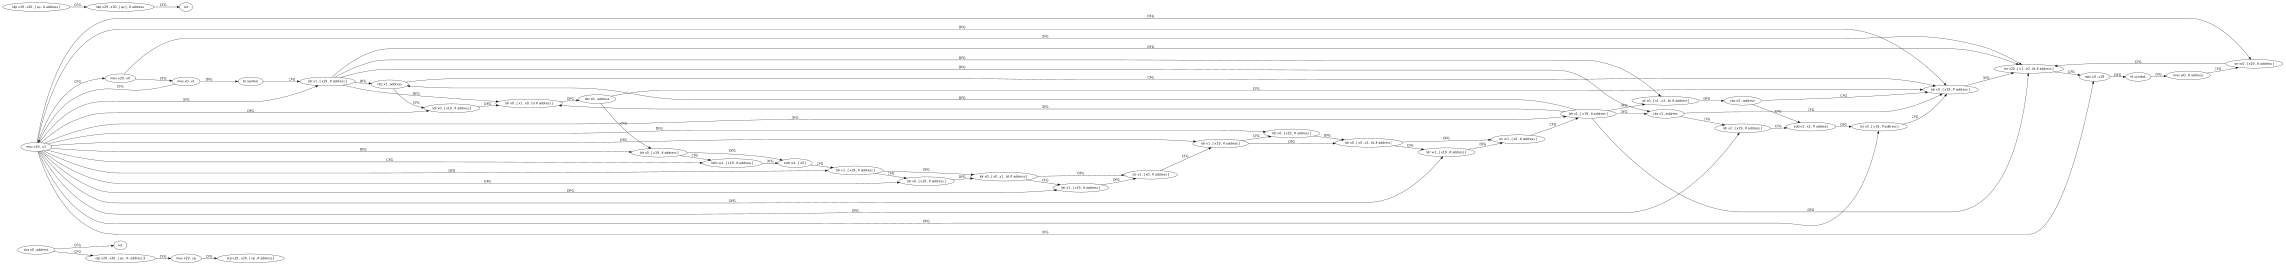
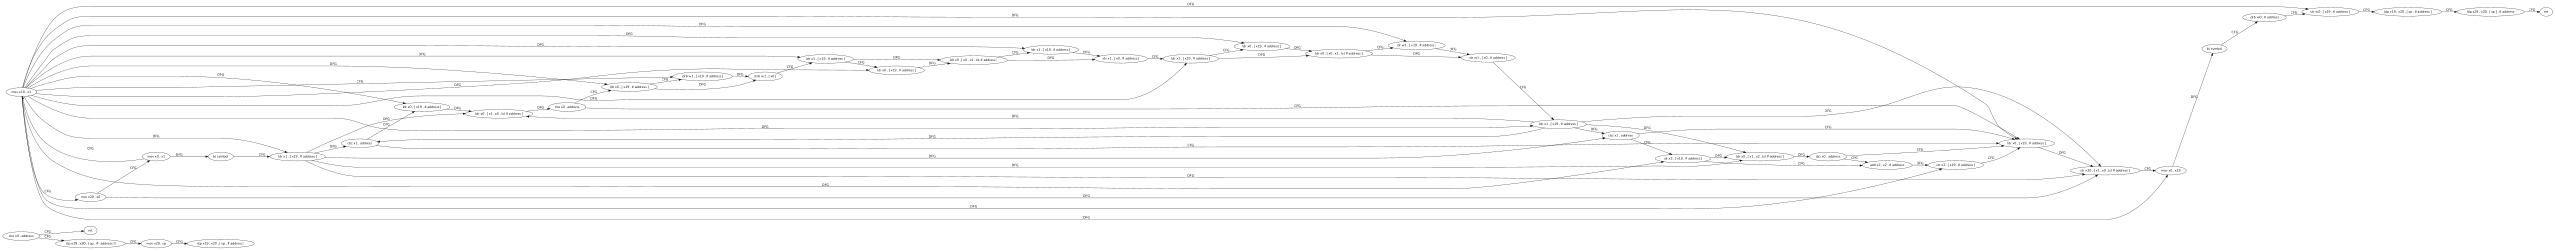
  digraph {
    fontname=Nunito
    rankdir=LR
    node [fontname=Nunito]
    edge [fontname=Nunito]
    n1 [label="cbz x0 , address"]
    n2 [label=ret]
    n3 [label="stp x29 , x30 , [ sp , #- address ]!"]
    n4 [label="mov x29 , sp"]
    n5 [label="stp x19 , x20 , [ sp , # address ]"]
    n6 [label="mov x19 , x1"]
    n7 [label="mov x20 , x0"]
    n8 [label="ldr x1 , [ x19 , # address ]"]
    n9 [label="ldr x0 , [ x19 , # address ]"]
    n10 [label="ldr x0 , [ x19 , # address ]"]
    n11 [label="mov x0 , x19"]
    n12 [label="str w0 , [ x19 , # address ]"]
    n13 [label="ldr x0 , [ x19 , # address ]"]
    n14 [label="ldrb w1 , [ x19 , # address ]"]
    n15 [label="ldr x1 , [ x19 , # address ]"]
    n16 [label="ldr x0 , [ x19 , # address ]"]
    n17 [label="ldr x1 , [ x19 , # address ]"]
    n18 [label="ldr x1 , [ x19 , # address ]"]
    n19 [label="ldr x0 , [ x19 , # address ]"]
    n20 [label="ldr w1 , [ x19 , # address ]"]
    n21 [label="ldr x1 , [ x19 , # address ]"]
    n22 [label="ldr x2 , [ x19 , # address ]"]
    n23 [label="str x2 , [ x19 , # address ]"]
    n24 [label="mov x0 , x1"]
    n25 [label="str x20 , [ x1 , x0 , lsl # address ]"]
    n26 [label="cbz x1 , address"]
    n27 [label="ldr x0 , [ x1 , x0 , lsl # address ]"]
    n28 [label="cbz x1 , address"]
    n29 [label="ldr x0 , [ x1 , x2 , lsl # address ]"]
    n30 [label="bl symbol"]
    n31 [label="ldp x19 , x20 , [ sp , # address ]"]
    n32 [label="strb w1 , [ x0 ]"]
    n33 [label="ldr x0 , [ x0 , x1 , lsl # address ]"]
    n34 [label="str x1 , [ x0 , # address ]"]
    n35 [label="ldr x0 , [ x0 , x1 , lsl # address ]"]
    n36 [label="str w1 , [ x0 , # address ]"]
    n37 [label="add x2 , x2 , # address"]
    n38 [label="bl symbol"]
    n39 [label="cbz x0 , address"]
    n40 [label="cbz x0 , address"]
-   n41 [label="mov w0 , # address"]
+   n41 [label="ldrb w0 , # address"]
    n42 [label="ldp x29 , x30 , [ sp ] , # address"]
    n43 [label=ret]
    n1 -> n2 [label=CFG]
    n1 -> n3 [label=CFG]
    n3 -> n4 [label=CFG]
    n4 -> n5 [label=CFG]
    n6 -> n7 [label=CFG]
    n6 -> n8 [label=DFG]
    n6 -> n9 [label=DFG]
    n6 -> n10 [label=DFG]
    n6 -> n11 [label=DFG]
    n6 -> n12 [label=DFG]
    n6 -> n13 [label=DFG]
    n6 -> n14 [label=CFG]
    n6 -> n15 [label=DFG]
    n6 -> n16 [label=DFG]
    n6 -> n17 [label=DFG]
    n6 -> n18 [label=DFG]
    n6 -> n19 [label=DFG]
    n6 -> n20 [label=DFG]
    n6 -> n21 [label=DFG]
    n6 -> n22 [label=DFG]
    n6 -> n23 [label=DFG]
    n7 -> n24 [label=CFG]
    n7 -> n25 [label=DFG]
    n8 -> n25 [label=DFG]
    n8 -> n26 [label=DFG]
    n8 -> n27 [label=DFG]
    n8 -> n28 [label=DFG]
    n8 -> n29 [label=DFG]
    n9 -> n25 [label=DFG]
    n10 -> n27 [label=DFG]
    n11 -> n30 [label=DFG]
-   n12 -> n25 [label=CFG]
+   n12 -> n31 [label=CFG]
    n13 -> n14 [label=CFG]
    n13 -> n32 [label=DFG]
    n14 -> n32 [label=DFG]
    n15 -> n16 [label=CFG]
    n15 -> n33 [label=DFG]
    n16 -> n33 [label=DFG]
    n17 -> n34 [label=DFG]
    n18 -> n19 [label=CFG]
    n18 -> n35 [label=DFG]
    n19 -> n35 [label=DFG]
    n20 -> n36 [label=DFG]
    n21 -> n25 [label=DFG]
    n21 -> n26 [label=DFG]
    n21 -> n27 [label=DFG]
    n21 -> n28 [label=DFG]
    n21 -> n29 [label=DFG]
+   n22 -> n29 [label=DFG]
    n22 -> n37 [label=CFG]
    n23 -> n9 [label=CFG]
    n24 -> n6 [label=CFG]
    n24 -> n38 [label=DFG]
    n25 -> n11 [label=CFG]
    n26 -> n9 [label=CFG]
    n26 -> n10 [label=CFG]
    n27 -> n39 [label=DFG]
    n28 -> n9 [label=CFG]
    n28 -> n22 [label=CFG]
    n29 -> n40 [label=DFG]
    n30 -> n41 [label=CFG]
    n31 -> n42 [label=CFG]
    n32 -> n15 [label=CFG]
    n33 -> n17 [label=CFG]
    n33 -> n34 [label=DFG]
    n34 -> n18 [label=CFG]
    n35 -> n20 [label=CFG]
    n35 -> n36 [label=DFG]
    n36 -> n21 [label=CFG]
    n37 -> n23 [label=DFG]
    n38 -> n8 [label=CFG]
    n39 -> n9 [label=CFG]
    n39 -> n13 [label=CFG]
    n40 -> n9 [label=CFG]
    n40 -> n37 [label=CFG]
    n41 -> n12 [label=CFG]
    n42 -> n43 [label=CFG]
  }
